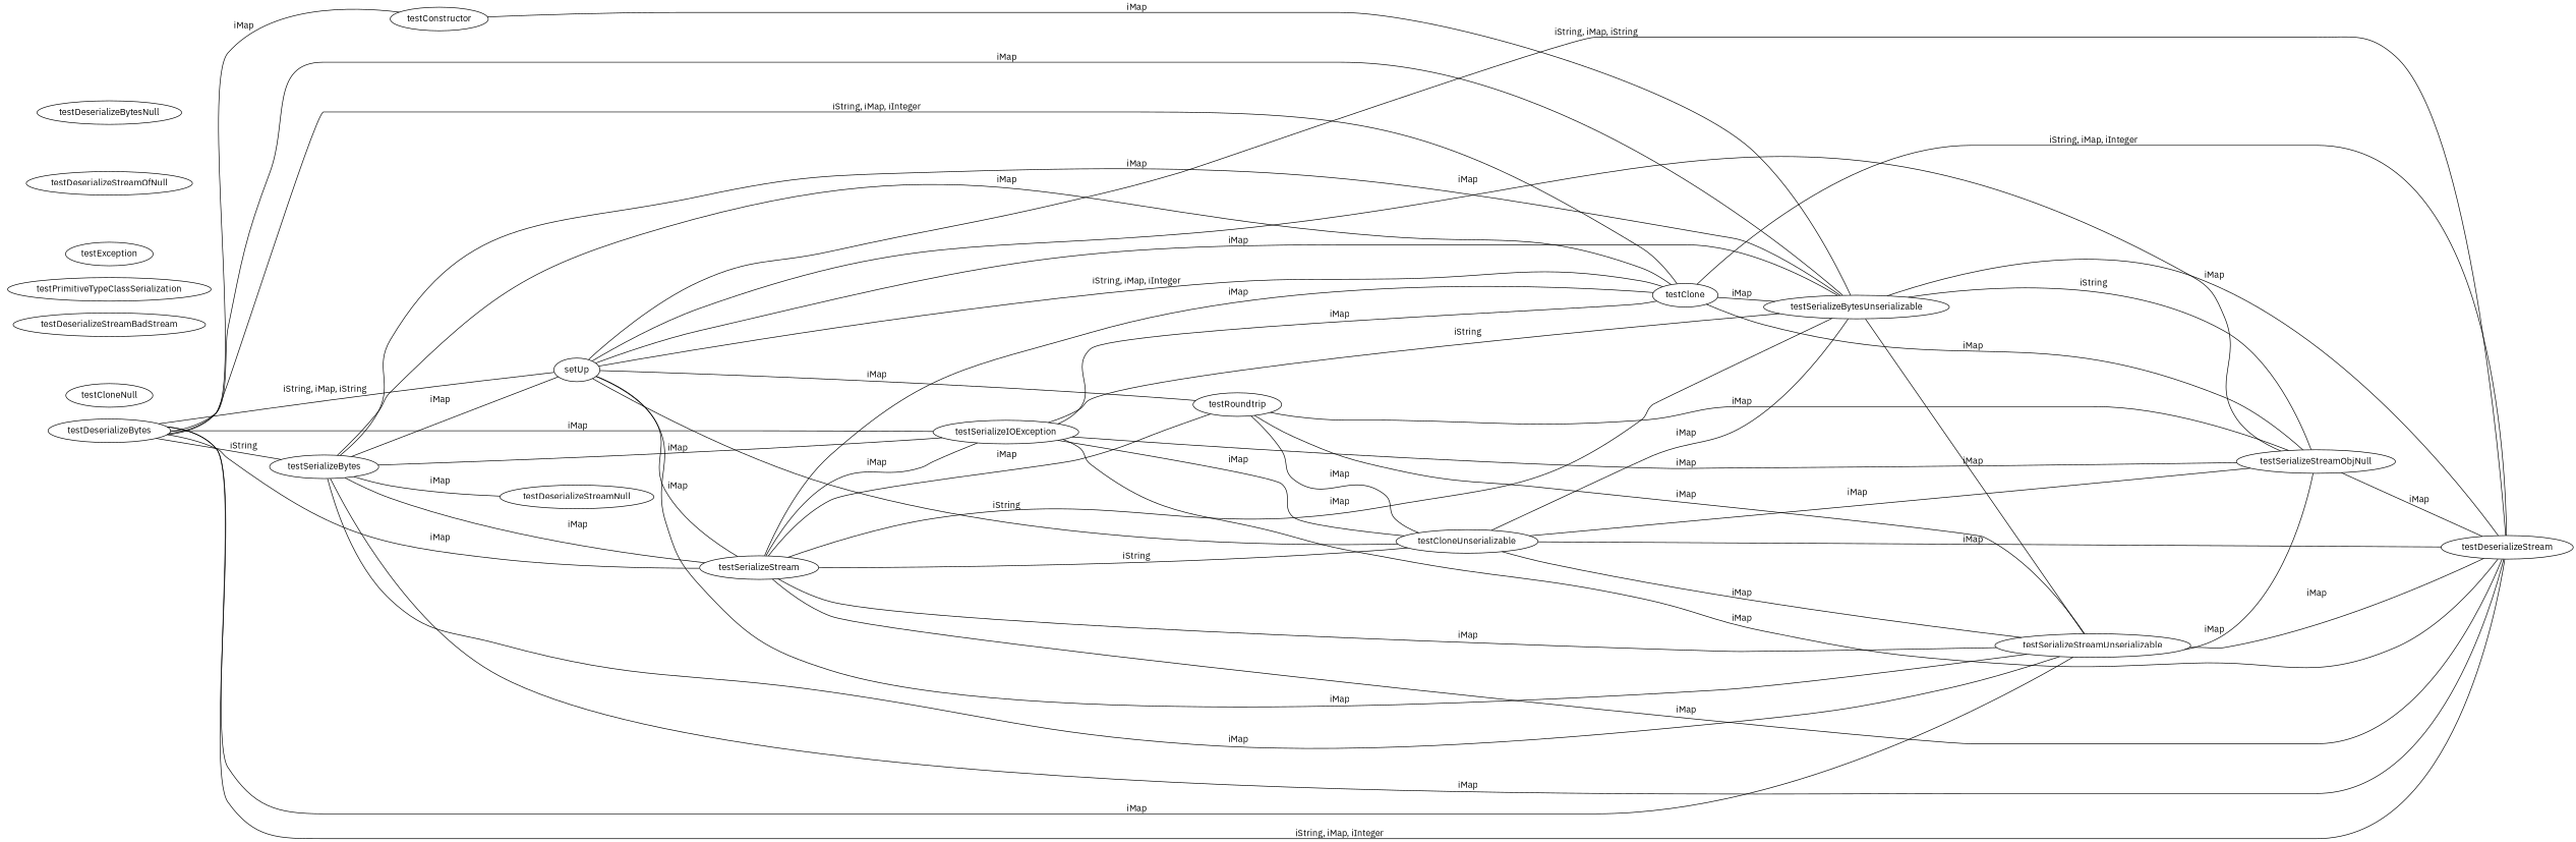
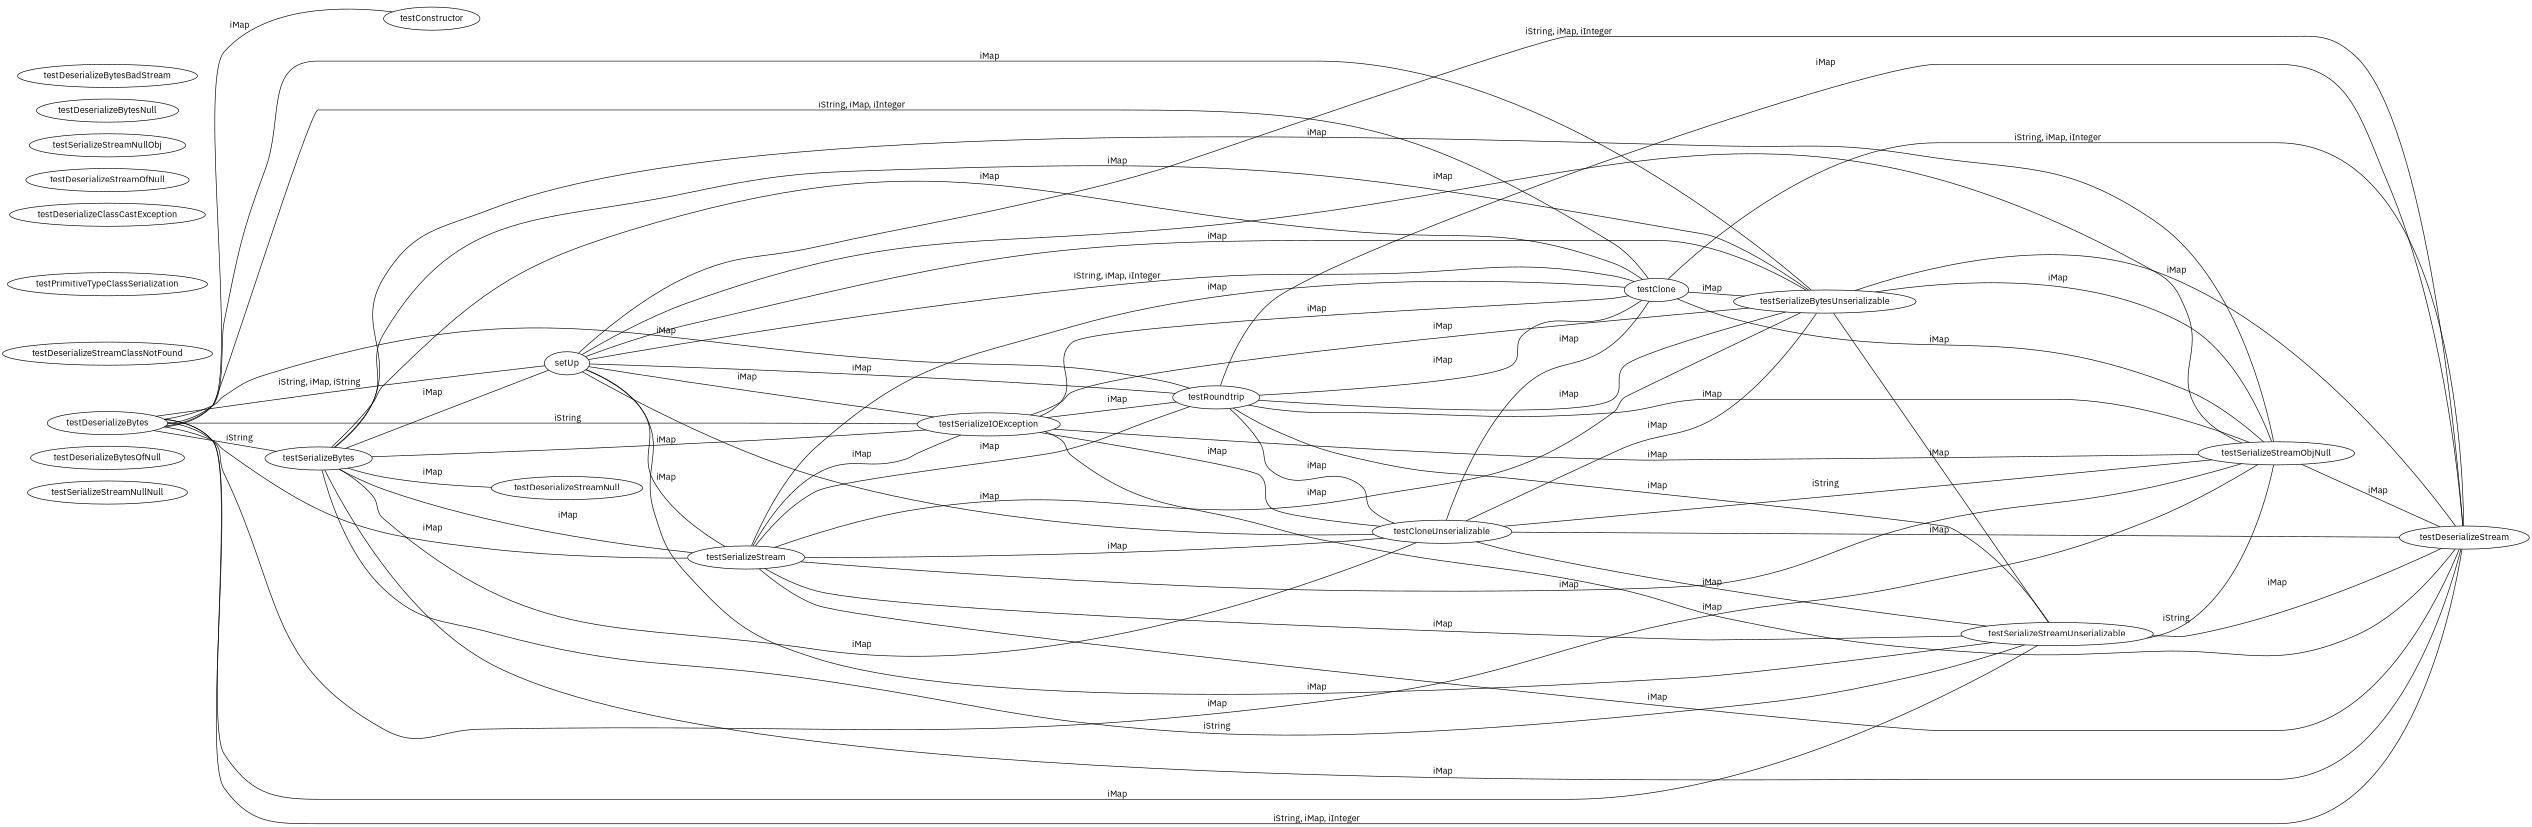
  digraph {
    fontname="IBM Plex Sans"
    rankdir=LR
    node [fontname="IBM Plex Sans"]
    edge [dir=none fontname="IBM Plex Sans"]
+   testSerializeStreamNullNull
+   testDeserializeBytesOfNull
    testDeserializeBytes
    testSerializeBytes
    setUp
    testSerializeStream
    testSerializeIOException
    testRoundtrip
    testClone
    testSerializeBytesUnserializable
    testSerializeStreamUnserializable
    testSerializeStreamObjNull
    testDeserializeStream
    testConstructor
    testCloneUnserializable
    testDeserializeStreamNull
-   testCloneNull
-   testDeserializeStreamBadStream
+   testDeserializeStreamClassNotFound
    testPrimitiveTypeClassSerialization
-   testException
+   testDeserializeClassCastException
    testDeserializeStreamOfNull
+   testSerializeStreamNullObj
    testDeserializeBytesNull
+   testDeserializeBytesBadStream
    testDeserializeBytes -> testSerializeBytes [label=" iString"]
    testDeserializeBytes -> setUp [label=" iString, iMap, iString"]
    testDeserializeBytes -> testSerializeStream [label=" iMap"]
-   testDeserializeBytes -> testSerializeIOException [label=" iMap"]
+   testDeserializeBytes -> testSerializeIOException [label=" iString"]
+   testDeserializeBytes -> testRoundtrip [label=" iMap"]
    testDeserializeBytes -> testClone [label=" iString, iMap, iInteger"]
    testDeserializeBytes -> testSerializeBytesUnserializable [label=" iMap"]
    testDeserializeBytes -> testSerializeStreamUnserializable [label=" iMap"]
+   testDeserializeBytes -> testSerializeStreamObjNull [label=" iMap"]
    testDeserializeBytes -> testDeserializeStream [label=" iString, iMap, iInteger"]
    testDeserializeBytes -> testConstructor [label=" iMap"]
    testSerializeBytes -> setUp [label=" iMap"]
    testSerializeBytes -> testSerializeStream [label=" iMap"]
    testSerializeBytes -> testSerializeIOException [label=" iMap"]
    testSerializeBytes -> testClone [label=" iMap"]
    testSerializeBytes -> testSerializeBytesUnserializable [label=" iMap"]
-   testSerializeBytes -> testSerializeStreamUnserializable [label=" iMap"]
+   testSerializeBytes -> testSerializeStreamUnserializable [label=" iString"]
+   testSerializeBytes -> testSerializeStreamObjNull [label=" iMap"]
    testSerializeBytes -> testDeserializeStream [label=" iMap"]
+   testSerializeBytes -> testCloneUnserializable [label=" iMap"]
    testSerializeBytes -> testDeserializeStreamNull [label=" iMap"]
    setUp -> testSerializeStream [label=" iMap"]
+   setUp -> testSerializeIOException [label=" iMap"]
    setUp -> testRoundtrip [label=" iMap"]
    setUp -> testClone [label=" iString, iMap, iInteger"]
    setUp -> testSerializeBytesUnserializable [label=" iMap"]
    setUp -> testSerializeStreamUnserializable [label=" iMap"]
    setUp -> testSerializeStreamObjNull [label=" iMap"]
-   setUp -> testDeserializeStream [label=" iString, iMap, iString"]
-   setUp -> testCloneUnserializable [label=" iString"]
+   setUp -> testDeserializeStream [label=" iString, iMap, iInteger"]
+   setUp -> testCloneUnserializable [label=" iMap"]
    testSerializeStream -> testSerializeIOException [label=" iMap"]
    testSerializeStream -> testRoundtrip [label=" iMap"]
    testSerializeStream -> testClone [label=" iMap"]
    testSerializeStream -> testSerializeBytesUnserializable [label=" iMap"]
    testSerializeStream -> testSerializeStreamUnserializable [label=" iMap"]
+   testSerializeStream -> testSerializeStreamObjNull [label=" iMap"]
    testSerializeStream -> testDeserializeStream [label=" iMap"]
-   testSerializeStream -> testCloneUnserializable [label=" iString"]
+   testSerializeStream -> testCloneUnserializable [label=" iMap"]
+   testSerializeIOException -> testRoundtrip [label=" iMap"]
    testSerializeIOException -> testClone [label=" iMap"]
-   testSerializeIOException -> testSerializeBytesUnserializable [label=" iString"]
+   testSerializeIOException -> testSerializeBytesUnserializable [label=" iMap"]
    testSerializeIOException -> testSerializeStreamObjNull [label=" iMap"]
    testSerializeIOException -> testDeserializeStream [label=" iMap"]
    testSerializeIOException -> testCloneUnserializable [label=" iMap"]
-   testConstructor -> testSerializeBytesUnserializable [label=" iMap"]
+   testRoundtrip -> testClone [label=" iMap"]
+   testRoundtrip -> testSerializeBytesUnserializable [label=" iMap"]
    testRoundtrip -> testSerializeStreamUnserializable [label=" iMap"]
    testRoundtrip -> testSerializeStreamObjNull [label=" iMap"]
+   testRoundtrip -> testDeserializeStream [label=" iMap"]
    testRoundtrip -> testCloneUnserializable [label=" iMap"]
    testClone -> testSerializeBytesUnserializable [label=" iMap"]
    testClone -> testSerializeStreamObjNull [label=" iMap"]
    testClone -> testDeserializeStream [label=" iString, iMap, iInteger"]
    testSerializeBytesUnserializable -> testSerializeStreamUnserializable [label=" iMap"]
-   testSerializeBytesUnserializable -> testSerializeStreamObjNull [label=" iString"]
+   testSerializeBytesUnserializable -> testSerializeStreamObjNull [label=" iMap"]
    testSerializeBytesUnserializable -> testDeserializeStream [label=" iMap"]
-   testSerializeStreamUnserializable -> testSerializeStreamObjNull [label=" iMap"]
+   testSerializeStreamUnserializable -> testSerializeStreamObjNull [label=" iString"]
    testSerializeStreamUnserializable -> testDeserializeStream [label=" iMap"]
    testSerializeStreamObjNull -> testDeserializeStream [label=" iMap"]
+   testCloneUnserializable -> testClone [label=" iMap"]
    testCloneUnserializable -> testSerializeBytesUnserializable [label=" iMap"]
    testCloneUnserializable -> testSerializeStreamUnserializable [label=" iMap"]
-   testCloneUnserializable -> testSerializeStreamObjNull [label=" iMap"]
+   testCloneUnserializable -> testSerializeStreamObjNull [label=" iString"]
    testCloneUnserializable -> testDeserializeStream [label=" iMap"]
  }
